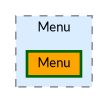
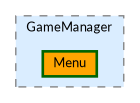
  digraph {
    compound=true
    fontname=Lato
    n1 [color=darkgreen fillcolor=orange fontname=Lato fontsize=10 height=0.2 label=Menu shape=box style="filled,bold" width=0.4]
    subgraph cluster_1 {
      bgcolor="#daedff"
      fontsize=10
-     label=Menu
+     label=GameManager
      pencolor=grey50
      style="filled,dashed"
      n1
    }
  }
